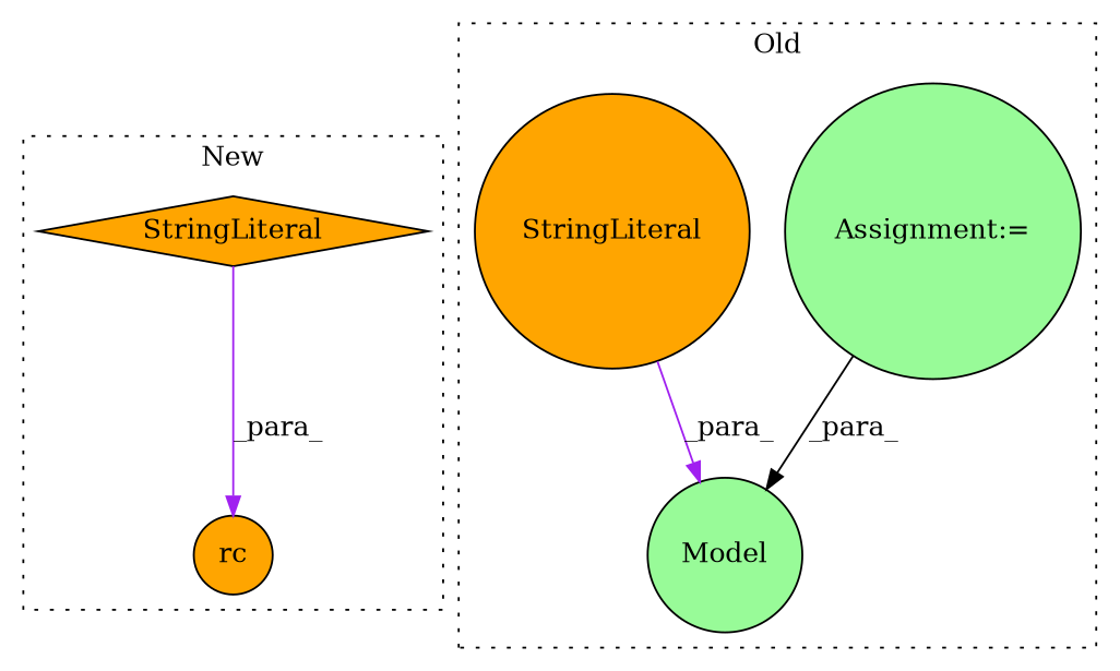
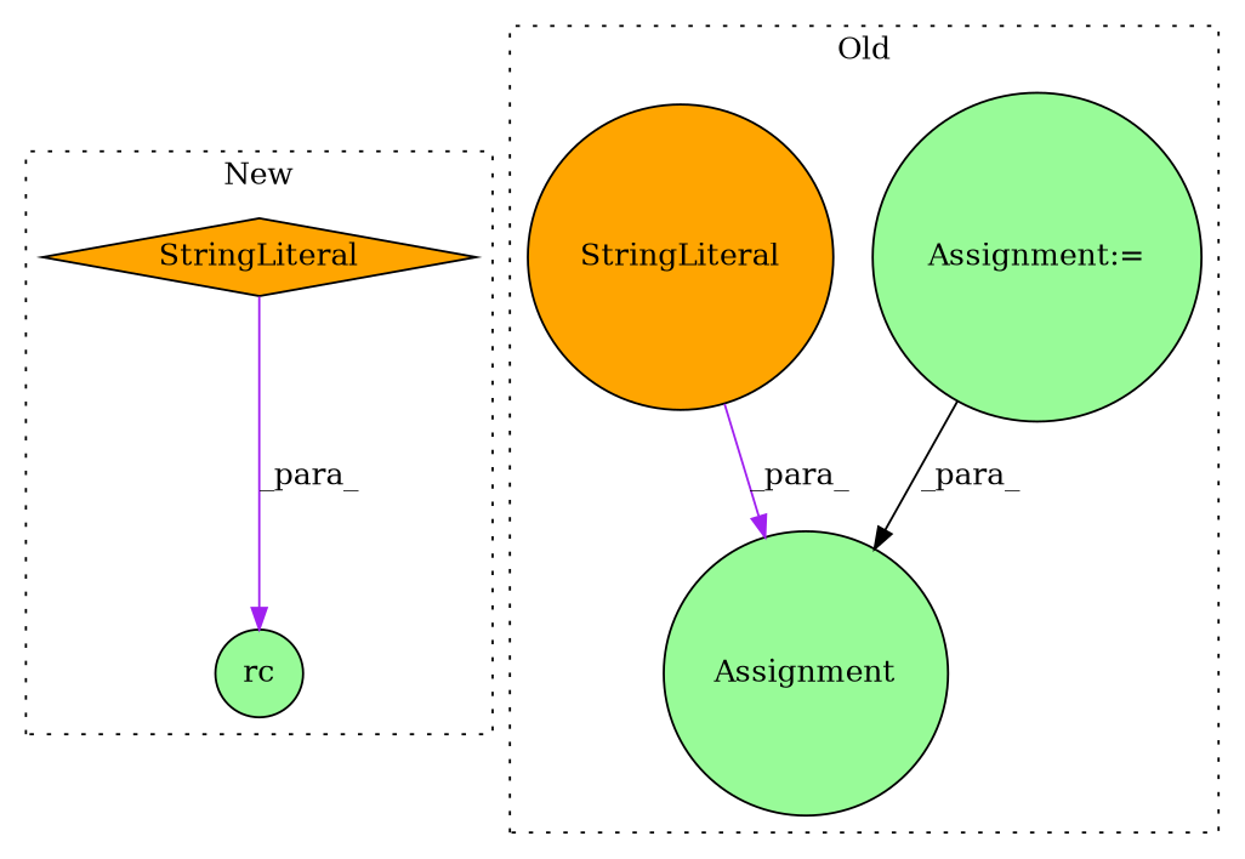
  digraph {
    node [a=32 fillcolor=orange shape=circle style=filled]
    edge [color=purple]
-   n1 [l="3,1" label=rc s="346,359"]
+   n1 [fillcolor=palegreen l="3,1" label=rc s="346,359"]
    n2 [a=45 l=10 label=StringLiteral s=349 shape=diamond]
-   n3 [fillcolor=palegreen l="6,1" label=Model s="1196,1211"]
+   n3 [fillcolor=palegreen l="6,1" label=Assignment s="1196,1211"]
    n4 [a=7 fillcolor=palegreen l=1 label="Assignment:=" s=1195]
    n5 [a=45 l=9 label=StringLiteral s=1202]
    subgraph cluster_1 {
      label=New
      style=dotted
      n1
      n2
    }
    subgraph cluster_2 {
      label=Old
      style=dotted
      n3
      n4
      n5
    }
    n2 -> n1 [label=_para_]
    n4 -> n3 [color=black label=_para_]
    n5 -> n3 [label=_para_]
  }
